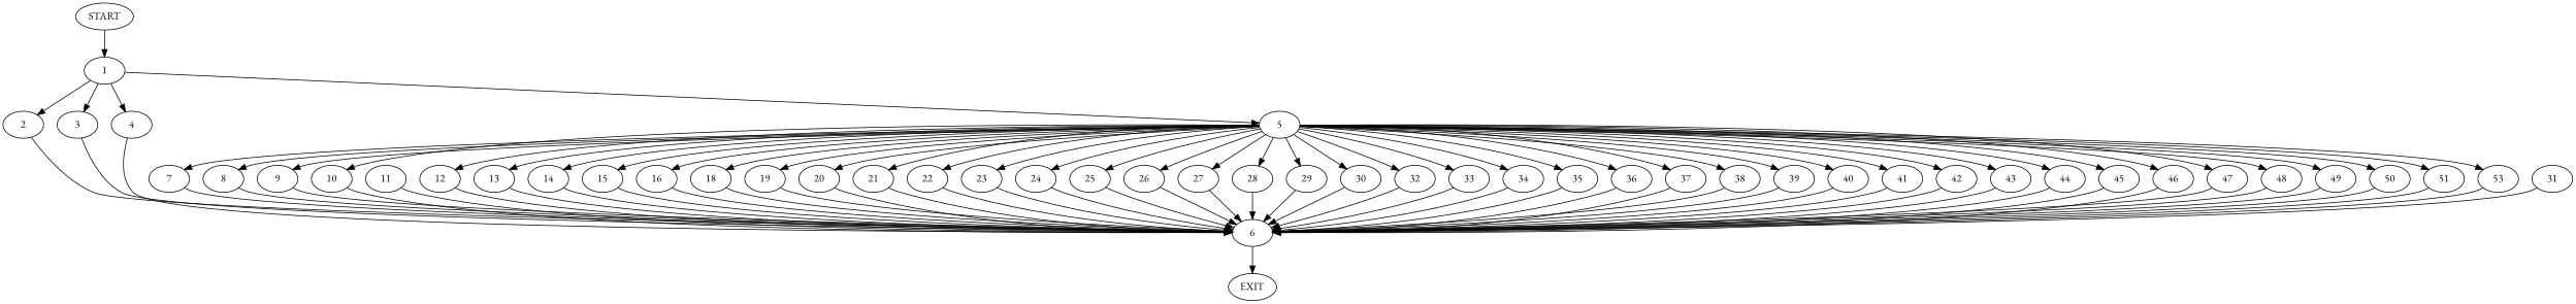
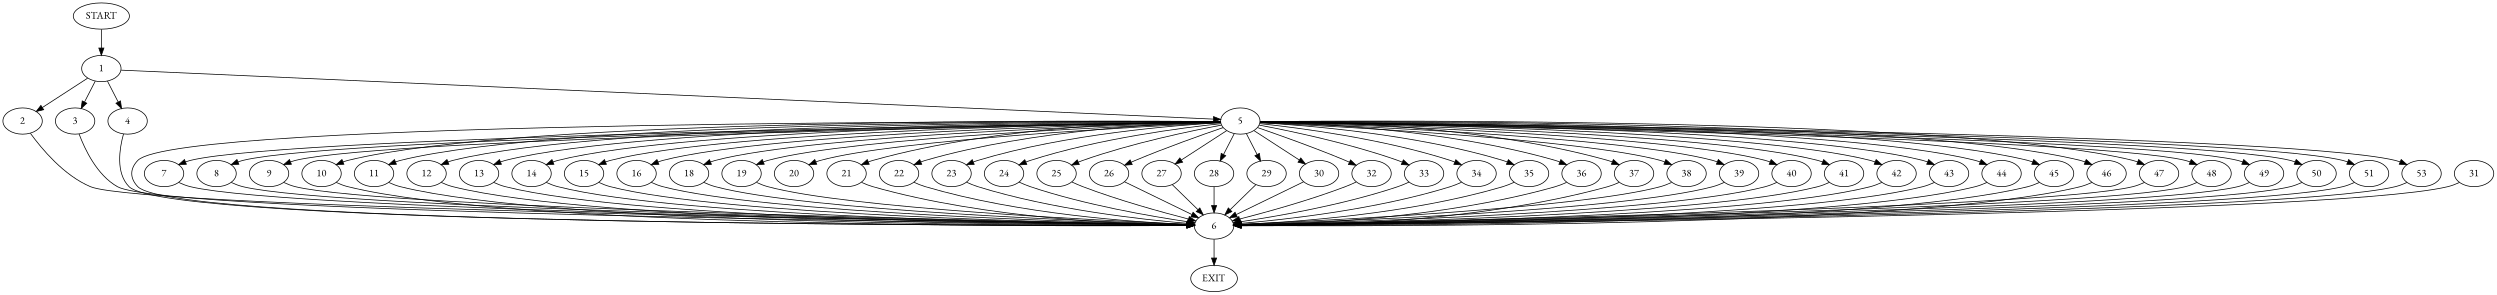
  digraph {
    fontname="EB Garamond"
    node [fontname="EB Garamond"]
    edge [fontname="EB Garamond"]
    n1 [label=START]
    1
    2
    3
    4
    5
    n7 [label=EXIT]
    6
    7
    8
    9
    10
    11
    12
    13
    14
    15
    16
    18
    19
    20
    21
    22
    23
    24
    25
    26
    27
    28
    29
    30
    32
    33
    34
    35
    36
    37
    38
    39
    40
    41
    42
    43
    44
    45
    46
    47
    48
    49
    50
    51
    53
    31
    n1 -> 1
    1 -> 2
    1 -> 3
    1 -> 4
    1 -> 5
    2 -> 6
    3 -> 6
    4 -> 6
    5 -> 7
    5 -> 8
    5 -> 9
    5 -> 10
+   5 -> 11
    5 -> 12
    5 -> 13
    5 -> 14
    5 -> 15
    5 -> 16
    5 -> 18
    5 -> 19
    5 -> 20
    5 -> 21
    5 -> 22
    5 -> 23
    5 -> 24
    5 -> 25
    5 -> 26
    5 -> 27
    5 -> 28
    5 -> 29
    5 -> 30
    5 -> 32
    5 -> 33
    5 -> 34
    5 -> 35
    5 -> 36
    5 -> 37
    5 -> 38
    5 -> 39
    5 -> 40
    5 -> 41
    5 -> 42
    5 -> 43
    5 -> 44
    5 -> 45
    5 -> 46
    5 -> 47
    5 -> 48
    5 -> 49
    5 -> 50
    5 -> 51
    5 -> 53
    6 -> n7
    7 -> 6
    8 -> 6
    9 -> 6
    10 -> 6
    11 -> 6
    12 -> 6
    13 -> 6
    14 -> 6
    15 -> 6
    16 -> 6
    18 -> 6
    19 -> 6
-   20 -> 6
+   5 -> 6
    21 -> 6
    22 -> 6
    23 -> 6
    24 -> 6
    25 -> 6
    26 -> 6
    27 -> 6
    28 -> 6
    29 -> 6
    30 -> 6
    32 -> 6
    33 -> 6
    34 -> 6
    35 -> 6
    36 -> 6
    37 -> 6
    38 -> 6
    39 -> 6
    40 -> 6
    41 -> 6
    42 -> 6
    43 -> 6
    44 -> 6
    45 -> 6
    46 -> 6
    47 -> 6
    48 -> 6
    49 -> 6
    50 -> 6
    51 -> 6
    53 -> 6
    31 -> 6
  }
